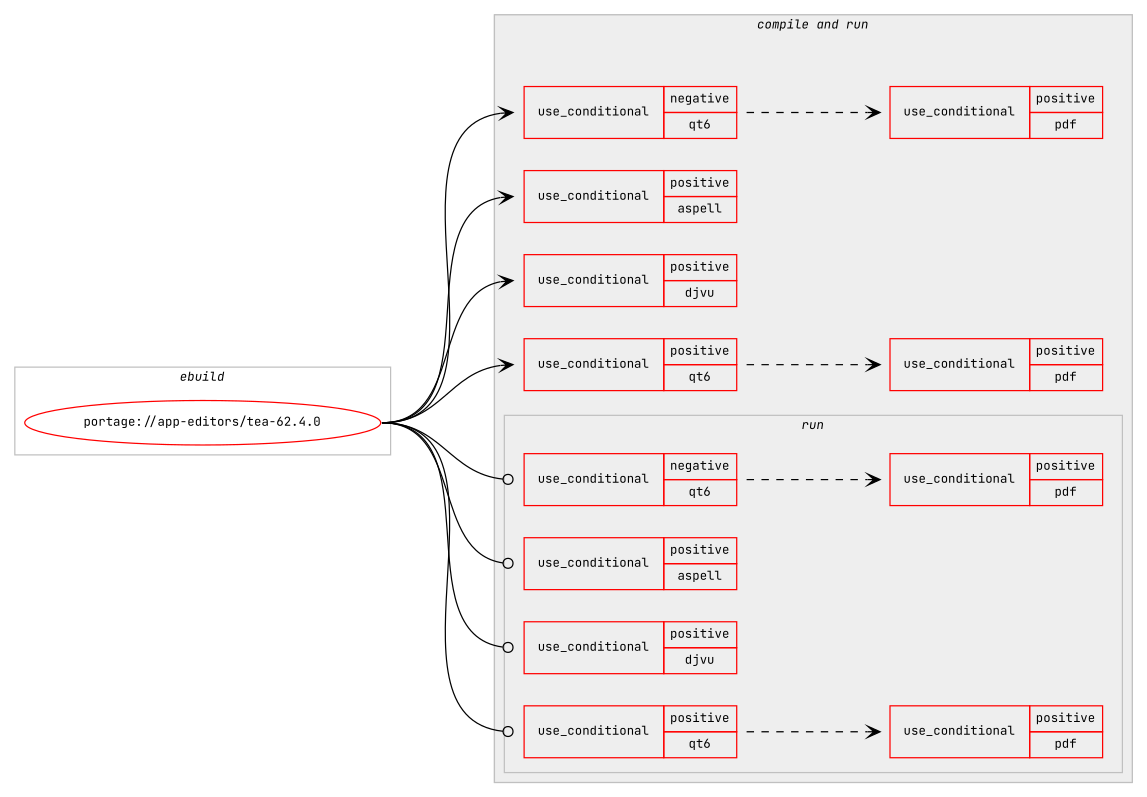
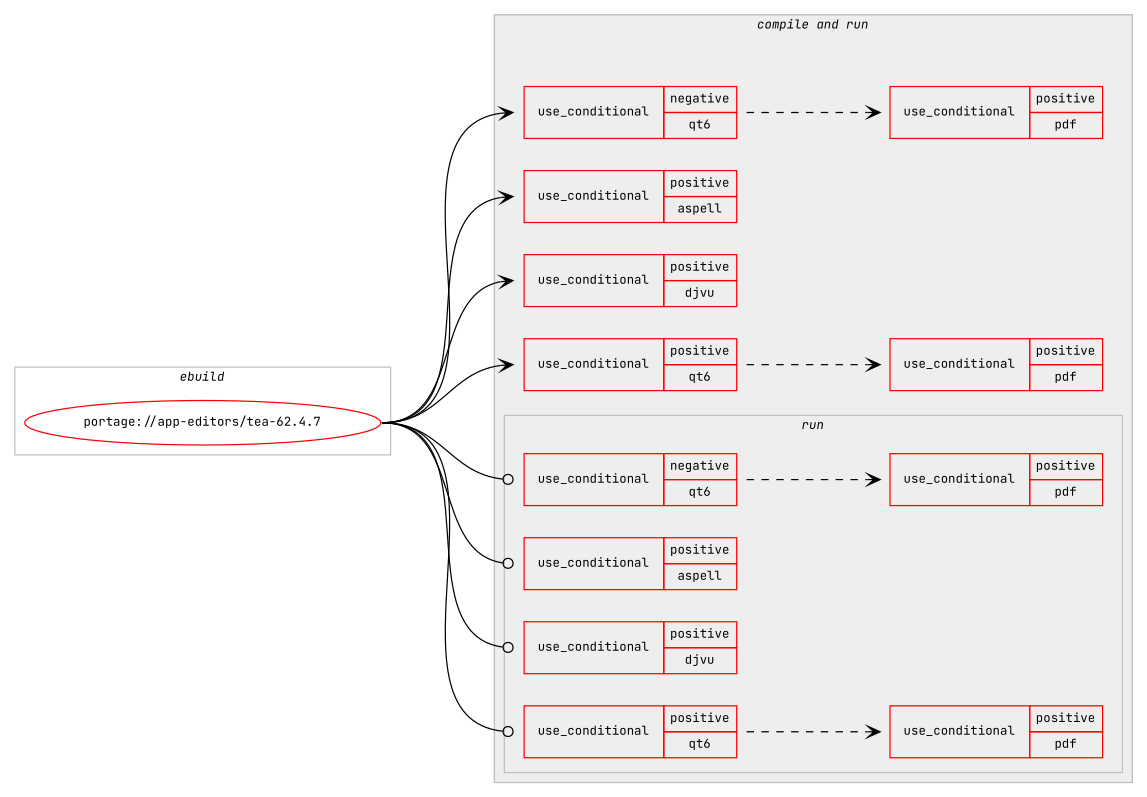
  digraph {
    compound=true
    concentrate=true
    fontname="JetBrains Mono"
    fontsize=10
    newrank=true
    rankdir=LR
    ranksep=1.5
    node [color=red fontname="JetBrains Mono" fontsize=10 shape=none]
    edge [arrowhead=vee headport=w style=solid tailport=e weight=20 fontname="JetBrains Mono"]
-   n1 [label="portage://app-editors/tea-62.4.0" width=4 shape=""]
+   n1 [label="portage://app-editors/tea-62.4.7" width=4 shape=""]
    n2 [label=<<TABLE BORDER="0" CELLBORDER="1" CELLSPACING="0" CELLPADDING="4"><TR><TD ROWSPAN="3" CELLPADDING="10">use_conditional</TD></TR><TR><TD>positive</TD></TR><TR><TD>pdf</TD></TR></TABLE>>]
    n3 [label=<<TABLE BORDER="0" CELLBORDER="1" CELLSPACING="0" CELLPADDING="4"><TR><TD ROWSPAN="3" CELLPADDING="10">use_conditional</TD></TR><TR><TD>negative</TD></TR><TR><TD>qt6</TD></TR></TABLE>>]
    n4 [label=<<TABLE BORDER="0" CELLBORDER="1" CELLSPACING="0" CELLPADDING="4"><TR><TD ROWSPAN="3" CELLPADDING="10">use_conditional</TD></TR><TR><TD>positive</TD></TR><TR><TD>aspell</TD></TR></TABLE>>]
    n5 [label=<<TABLE BORDER="0" CELLBORDER="1" CELLSPACING="0" CELLPADDING="4"><TR><TD ROWSPAN="3" CELLPADDING="10">use_conditional</TD></TR><TR><TD>positive</TD></TR><TR><TD>djvu</TD></TR></TABLE>>]
    n6 [label=<<TABLE BORDER="0" CELLBORDER="1" CELLSPACING="0" CELLPADDING="4"><TR><TD ROWSPAN="3" CELLPADDING="10">use_conditional</TD></TR><TR><TD>positive</TD></TR><TR><TD>pdf</TD></TR></TABLE>>]
    n7 [label=<<TABLE BORDER="0" CELLBORDER="1" CELLSPACING="0" CELLPADDING="4"><TR><TD ROWSPAN="3" CELLPADDING="10">use_conditional</TD></TR><TR><TD>positive</TD></TR><TR><TD>qt6</TD></TR></TABLE>>]
    n8 [label=<<TABLE BORDER="0" CELLBORDER="1" CELLSPACING="0" CELLPADDING="4"><TR><TD ROWSPAN="3" CELLPADDING="10">use_conditional</TD></TR><TR><TD>positive</TD></TR><TR><TD>pdf</TD></TR></TABLE>>]
    n9 [label=<<TABLE BORDER="0" CELLBORDER="1" CELLSPACING="0" CELLPADDING="4"><TR><TD ROWSPAN="3" CELLPADDING="10">use_conditional</TD></TR><TR><TD>negative</TD></TR><TR><TD>qt6</TD></TR></TABLE>>]
    n10 [label=<<TABLE BORDER="0" CELLBORDER="1" CELLSPACING="0" CELLPADDING="4"><TR><TD ROWSPAN="3" CELLPADDING="10">use_conditional</TD></TR><TR><TD>positive</TD></TR><TR><TD>aspell</TD></TR></TABLE>>]
    n11 [label=<<TABLE BORDER="0" CELLBORDER="1" CELLSPACING="0" CELLPADDING="4"><TR><TD ROWSPAN="3" CELLPADDING="10">use_conditional</TD></TR><TR><TD>positive</TD></TR><TR><TD>djvu</TD></TR></TABLE>>]
    n12 [label=<<TABLE BORDER="0" CELLBORDER="1" CELLSPACING="0" CELLPADDING="4"><TR><TD ROWSPAN="3" CELLPADDING="10">use_conditional</TD></TR><TR><TD>positive</TD></TR><TR><TD>pdf</TD></TR></TABLE>>]
    n13 [label=<<TABLE BORDER="0" CELLBORDER="1" CELLSPACING="0" CELLPADDING="4"><TR><TD ROWSPAN="3" CELLPADDING="10">use_conditional</TD></TR><TR><TD>positive</TD></TR><TR><TD>qt6</TD></TR></TABLE>>]
    subgraph cluster_1 {
      color=gray
      label=<<i>ebuild</i>>
      rank=same
      n1
    }
    subgraph cluster_2 {
      color=gray
      label=<<i>dependencies</i>>
      subgraph cluster_3 {
        color=gray
        fillcolor="#eeeeee"
        label=<<i>compile</i>>
        style=filled
        subgraph sub_4 {
          color=gray
          fillcolor="#eeeeee"
          label=<<i>compile</i>>
          style=filled
          n3
          subgraph sub_5 {
            color=gray
            fillcolor="#eeeeee"
            label=<<i>compile</i>>
            style=filled
            n2
          }
        }
        subgraph sub_6 {
          color=gray
          fillcolor="#eeeeee"
          label=<<i>compile</i>>
          style=filled
          n4
        }
        subgraph sub_7 {
          color=gray
          fillcolor="#eeeeee"
          label=<<i>compile</i>>
          style=filled
          n5
        }
        subgraph sub_8 {
          color=gray
          fillcolor="#eeeeee"
          label=<<i>compile</i>>
          style=filled
          n7
          subgraph sub_9 {
            color=gray
            fillcolor="#eeeeee"
            label=<<i>compile</i>>
            style=filled
            n6
          }
        }
      }
      subgraph cluster_10 {
        color=gray
        fillcolor="#eeeeee"
        label=<<i>compile and run</i>>
        style=filled
      }
      subgraph cluster_11 {
        color=gray
        fillcolor="#eeeeee"
        label=<<i>run</i>>
        style=filled
        subgraph sub_12 {
          color=gray
          fillcolor="#eeeeee"
          label=<<i>run</i>>
          style=filled
          n9
          subgraph sub_13 {
            color=gray
            fillcolor="#eeeeee"
            label=<<i>run</i>>
            style=filled
            n8
          }
        }
        subgraph sub_14 {
          color=gray
          fillcolor="#eeeeee"
          label=<<i>run</i>>
          style=filled
          n10
        }
        subgraph sub_15 {
          color=gray
          fillcolor="#eeeeee"
          label=<<i>run</i>>
          style=filled
          n11
        }
        subgraph sub_16 {
          color=gray
          fillcolor="#eeeeee"
          label=<<i>run</i>>
          style=filled
          n13
          subgraph sub_17 {
            color=gray
            fillcolor="#eeeeee"
            label=<<i>run</i>>
            style=filled
            n12
          }
        }
      }
    }
    subgraph cluster_18 {
      color=gray
      label=<<i>candidates</i>>
      rank=same
    }
    n1 -> n3
    n1 -> n4
    n1 -> n5
    n1 -> n7
    n1 -> n9 [arrowhead=odot]
    n1 -> n10 [arrowhead=odot]
    n1 -> n11 [arrowhead=odot]
    n1 -> n13 [arrowhead=odot]
    n3 -> n2 [style=dashed]
    n7 -> n6 [style=dashed]
    n9 -> n8 [style=dashed]
    n13 -> n12 [style=dashed]
  }
